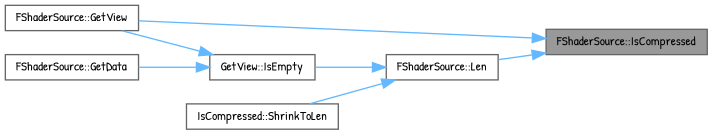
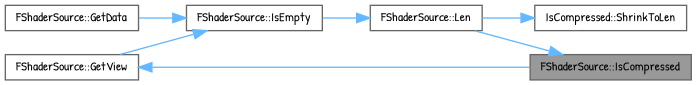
  digraph {
    fontname="Patrick Hand"
    rankdir=RL
    node [color=grey40 fillcolor=white fontname="Patrick Hand" fontsize=10 shape=box style=filled]
    edge [color=steelblue1 dir=back fontname="Patrick Hand" fontsize=10 labelfontname=Helvetica labelfontsize=10 style=solid]
    n1 [color=gray40 fillcolor=grey60 fontcolor=black height=0.2 label="FShaderSource::IsCompressed" width=0.4]
    n2 [height=0.2 label="FShaderSource::GetView" width=0.4]
    n3 [height=0.2 label="FShaderSource::Len" width=0.4]
    n4 [height=0.2 label="FShaderSource::GetData" width=0.4]
-   n5 [height=0.2 label="GetView::IsEmpty" width=0.4]
+   n5 [height=0.2 label="FShaderSource::IsEmpty" width=0.4]
    n6 [height=0.2 label="IsCompressed::ShrinkToLen" width=0.4]
-   n1 -> n2
+   n2 -> n1
    n1 -> n3
    n3 -> n5
-   n3 -> n6
+   n6 -> n3
    n5 -> n2
    n5 -> n4
  }
